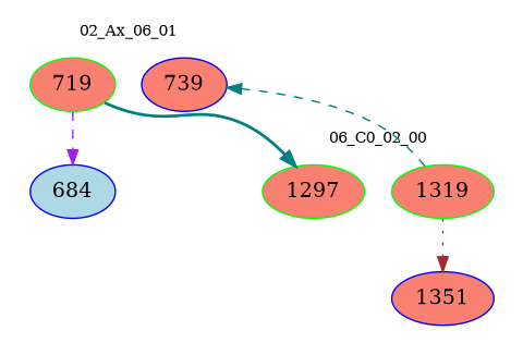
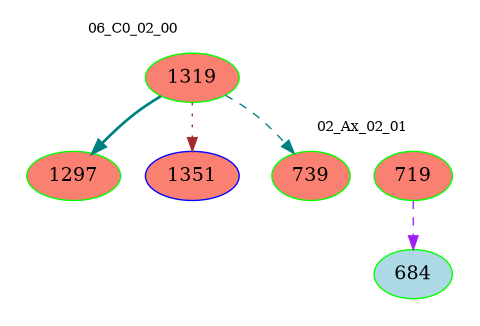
  digraph {
    node [color=green fillcolor=salmon style=filled]
    edge [color=teal style=dashed]
    n1 [label=719]
-   n2 [color=blue fillcolor=lightblue label=684]
-   n3 [color=blue label=739]
+   n2 [fillcolor=lightblue label=684]
+   n3 [label=739]
    n4 [label=1319]
    n5 [label=1297]
    n6 [color=blue label=1351]
    subgraph cluster_1 {
      color=white
      fontsize=10
-     label="02_Ax_06_01"
+     label="02_Ax_02_01"
      n1
      n2
      n3
    }
    subgraph cluster_2 {
      color=white
      fontsize=10
      label="06_C0_02_00"
      n4
      n5
      n6
    }
    n1 -> n2 [color=purple]
    n4 -> n3
-   n1 -> n5 [style=bold]
+   n4 -> n5 [style=bold]
    n4 -> n6 [color=brown style=dotted]
  }
